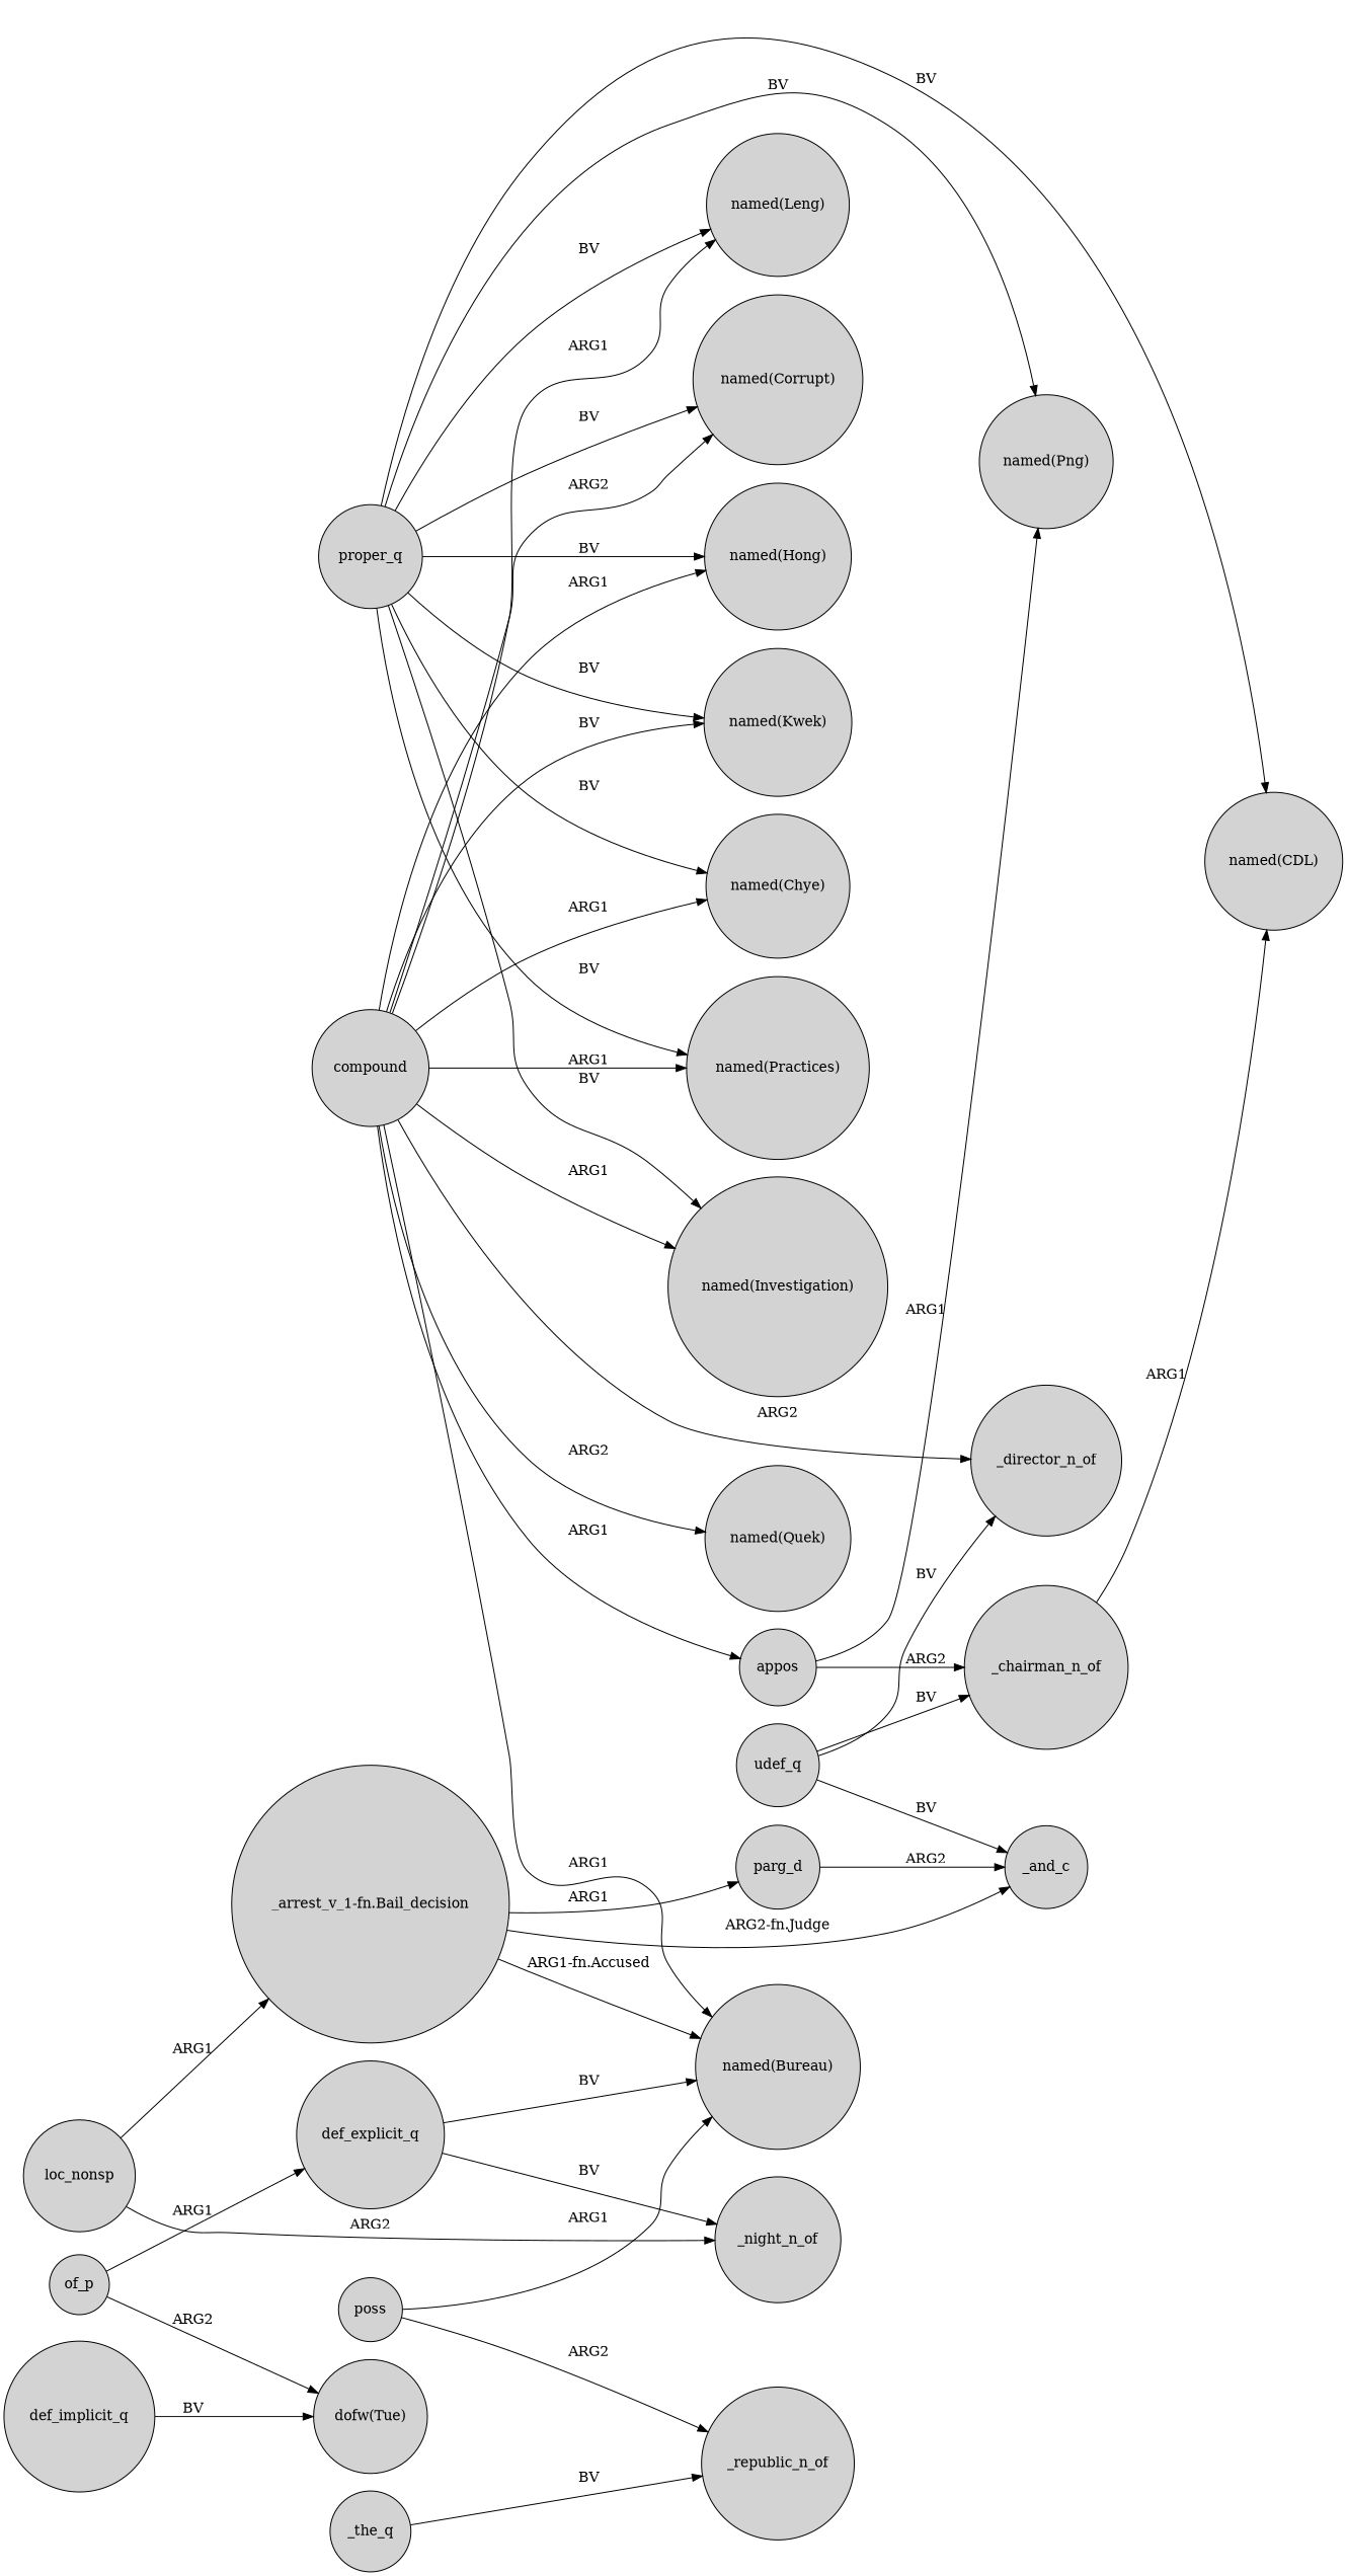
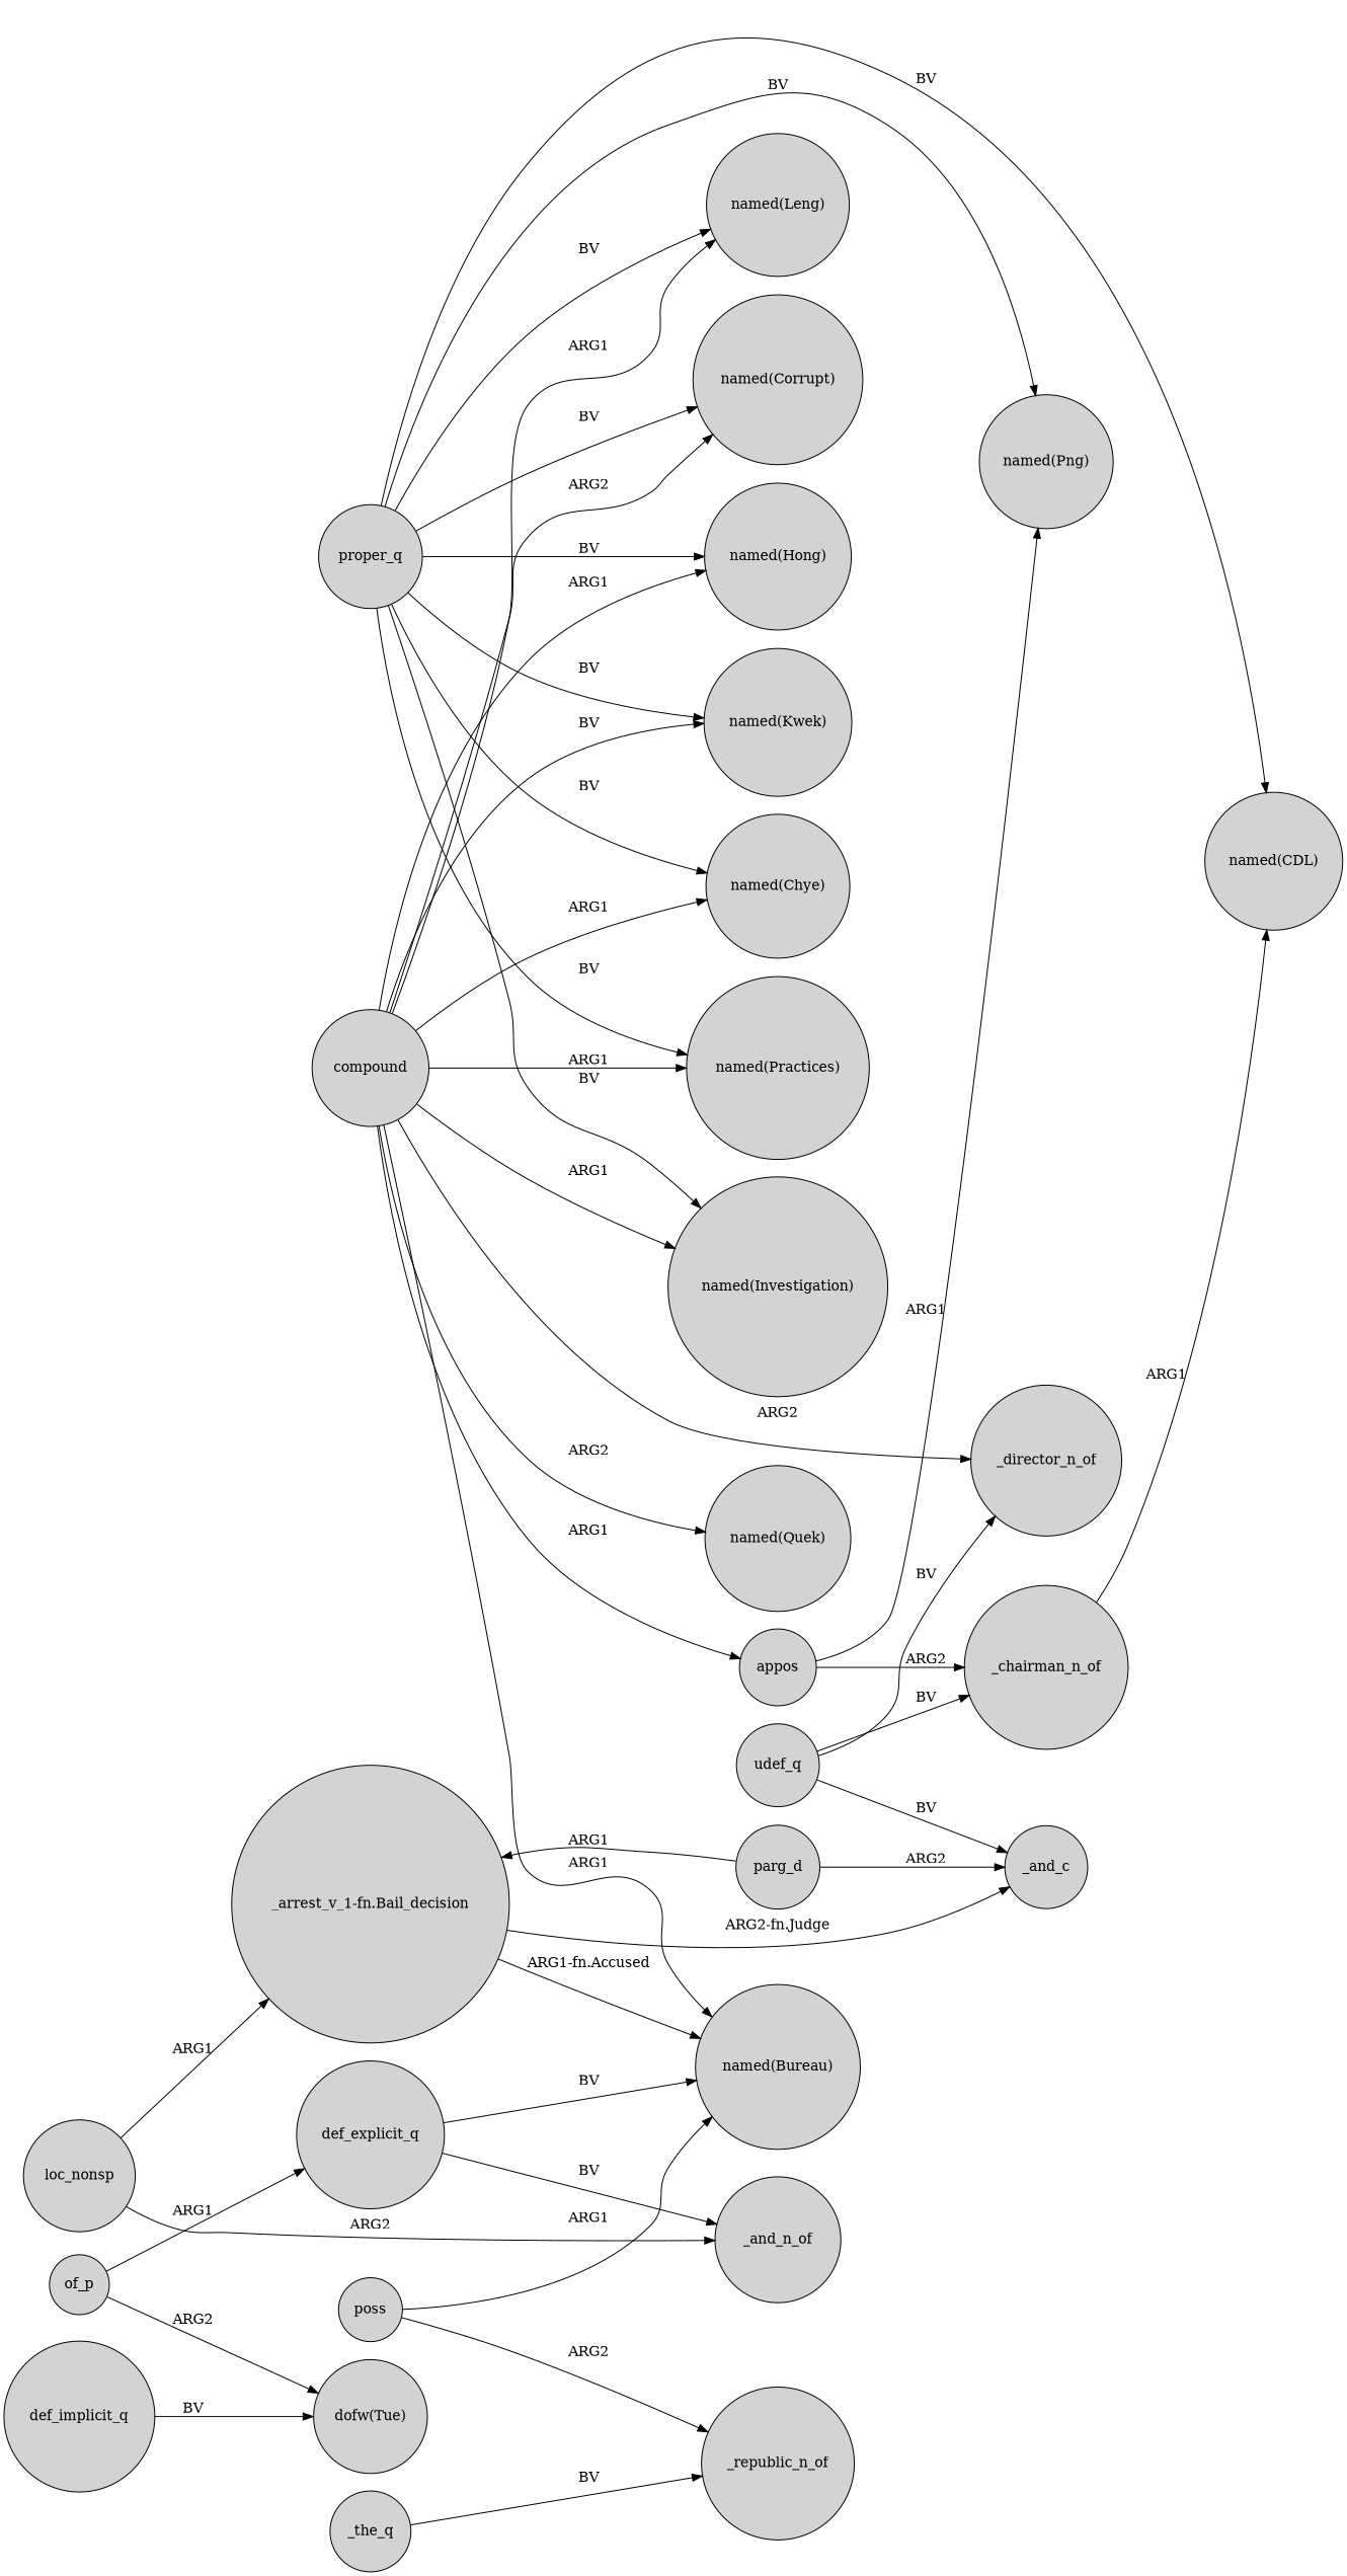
  digraph {
    rankdir=LR
    node [shape=circle style=filled]
    udef_q
    _director_n_of
    _chairman_n_of
    _and_c
    "named(CDL)"
    proper_q
    "named(Investigation)"
    "named(Chye)"
    "named(Practices)"
    "named(Corrupt)"
    "named(Png)"
    "named(Kwek)"
    "named(Hong)"
    "named(Leng)"
    compound
    "named(Quek)"
    "named(Bureau)"
    appos
    "_arrest_v_1-fn.Bail_decision"
    _the_q
    _republic_n_of
    loc_nonsp
-   _night_n_of
+   _night_n_of [label=_and_n_of]
    of_p
    "dofw(Tue)"
    def_explicit_q
    def_implicit_q
    poss
    parg_d
    udef_q -> _director_n_of [label=BV]
    udef_q -> _chairman_n_of [label=BV]
    udef_q -> _and_c [label=BV]
    _chairman_n_of -> "named(CDL)" [label=ARG1]
    proper_q -> "named(CDL)" [label=BV]
    proper_q -> "named(Investigation)" [label=BV]
    proper_q -> "named(Chye)" [label=BV]
    proper_q -> "named(Practices)" [label=BV]
    proper_q -> "named(Corrupt)" [label=BV]
    proper_q -> "named(Png)" [label=BV]
    proper_q -> "named(Kwek)" [label=BV]
    proper_q -> "named(Hong)" [label=BV]
    proper_q -> "named(Leng)" [label=BV]
    compound -> _director_n_of [label=ARG2]
    compound -> "named(Investigation)" [label=ARG1]
    compound -> "named(Chye)" [label=ARG1]
    compound -> "named(Practices)" [label=ARG1]
    compound -> "named(Corrupt)" [label=ARG2]
    compound -> "named(Kwek)" [label=BV]
    compound -> "named(Hong)" [label=ARG1]
    compound -> "named(Leng)" [label=ARG1]
    compound -> "named(Quek)" [label=ARG2]
    compound -> "named(Bureau)" [label=ARG1]
    compound -> appos [label=ARG1]
    appos -> _chairman_n_of [label=ARG2]
    appos -> "named(Png)" [label=ARG1]
    "_arrest_v_1-fn.Bail_decision" -> _and_c [label="ARG2-fn.Judge"]
    "_arrest_v_1-fn.Bail_decision" -> "named(Bureau)" [label="ARG1-fn.Accused"]
    _the_q -> _republic_n_of [label=BV]
    loc_nonsp -> "_arrest_v_1-fn.Bail_decision" [label=ARG1]
    loc_nonsp -> _night_n_of [label=ARG2]
    of_p -> "dofw(Tue)" [label=ARG2]
    of_p -> def_explicit_q [label=ARG1]
    def_explicit_q -> "named(Bureau)" [label=BV]
    def_explicit_q -> _night_n_of [label=BV]
    def_implicit_q -> "dofw(Tue)" [label=BV]
    poss -> "named(Bureau)" [label=ARG1]
    poss -> _republic_n_of [label=ARG2]
    parg_d -> _and_c [label=ARG2]
-   "_arrest_v_1-fn.Bail_decision" -> parg_d [label=ARG1]
+   parg_d -> "_arrest_v_1-fn.Bail_decision" [label=ARG1]
  }
